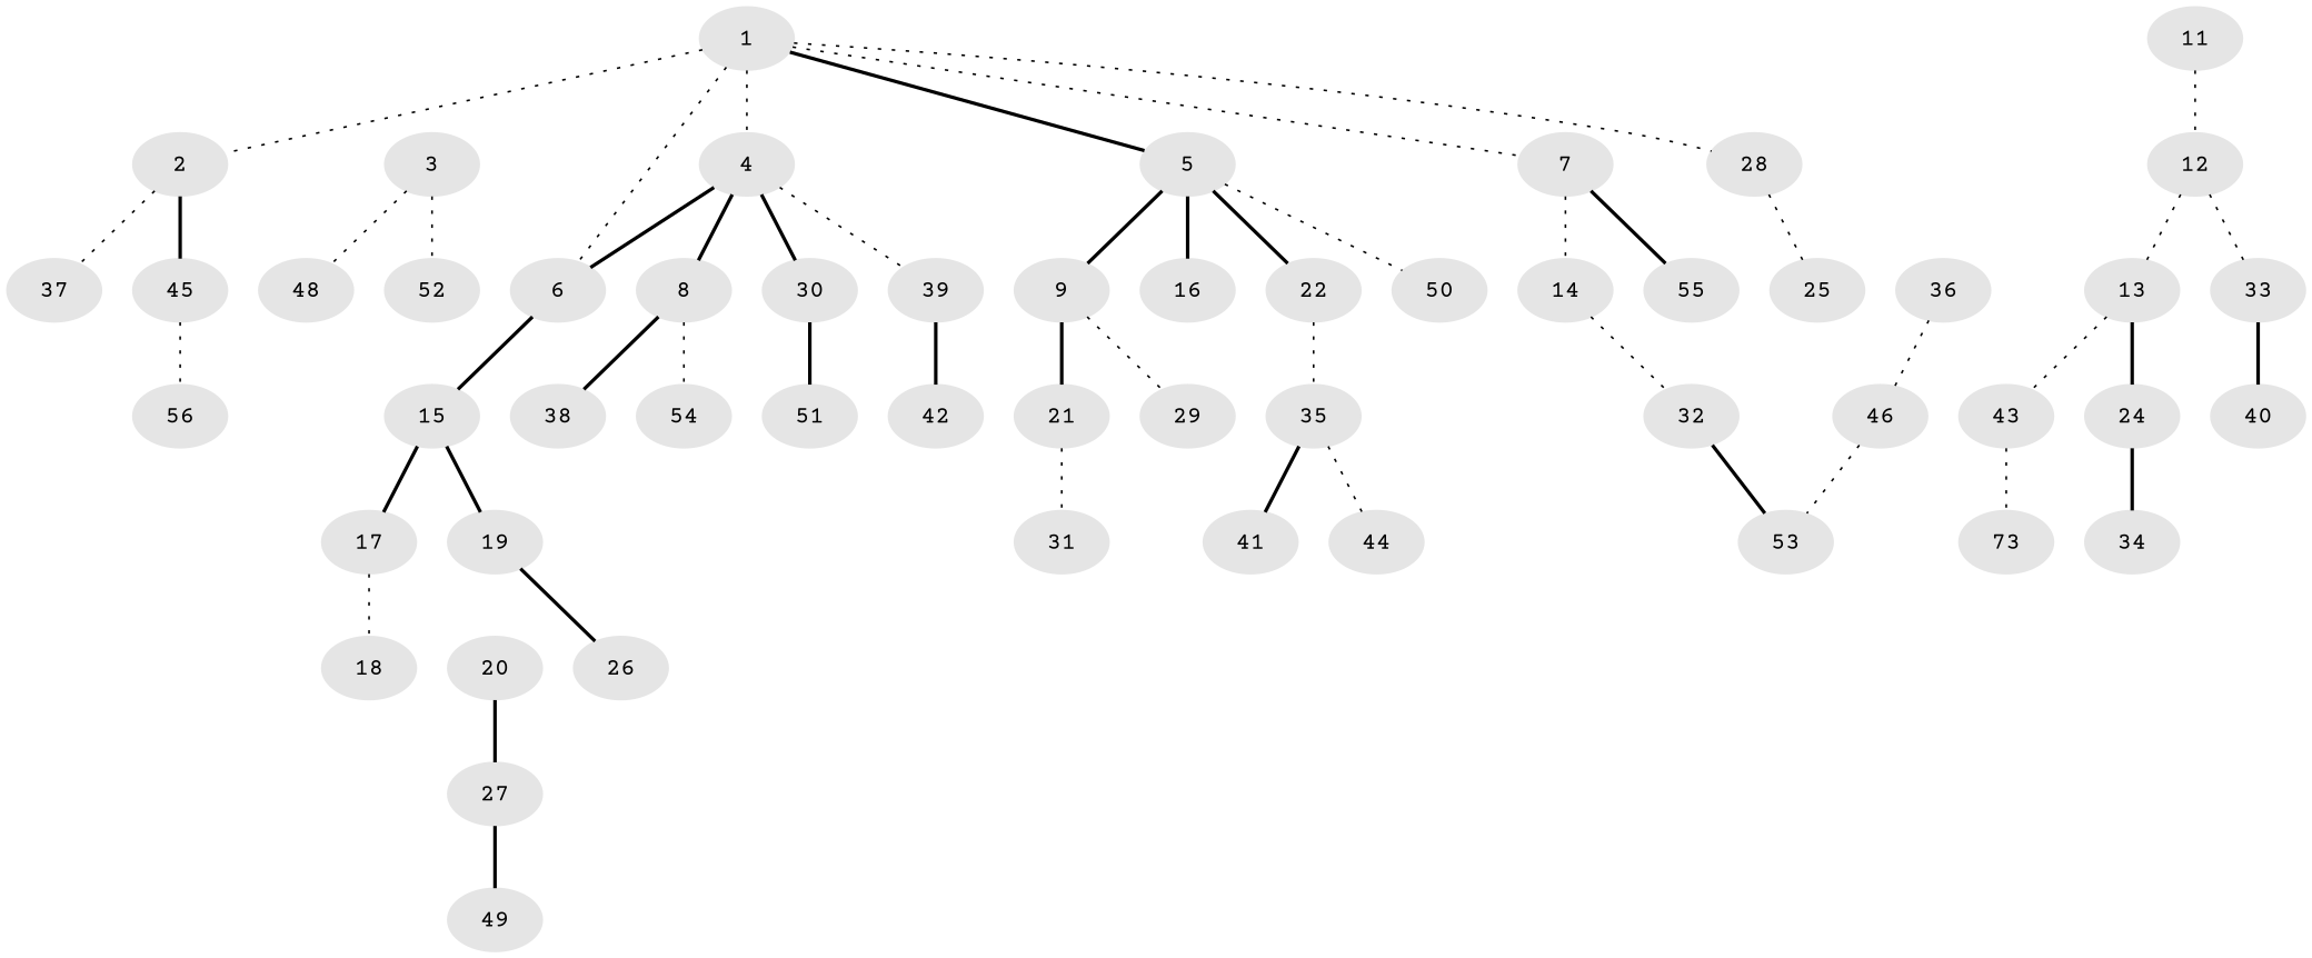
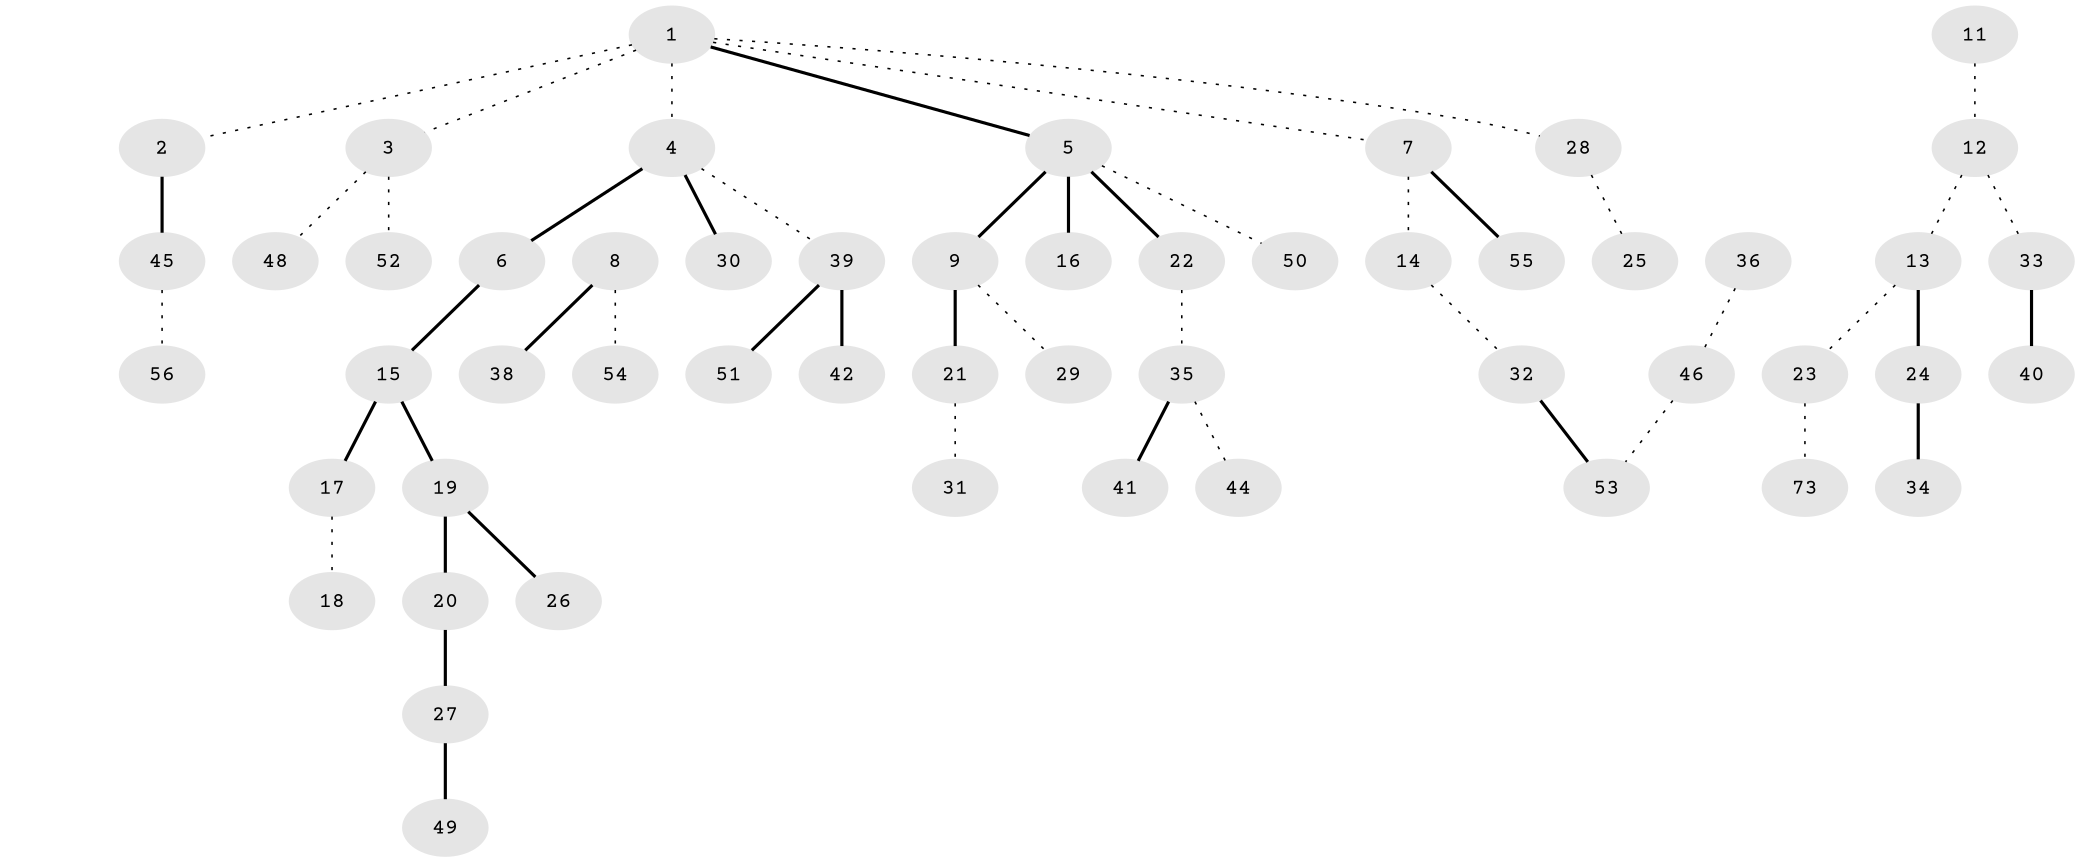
  graph {
    fontname="Courier Prime"
    node [color=gray90 fontname="Courier Prime" style=filled]
    edge [fontname="Courier Prime" style=dotted weight=1.0]
    1
    2
    3
    4
    5
    7
    28
-   37
    45
    48
    52
    6
    8
    30
    39
    9
    16
    22
    50
    14
    55
    25
    56
    15
    38
    54
    51
    42
    21
    29
    35
    17
    19
    32
    31
    11
    12
    13
    33
-   23 [label=43]
+   23
    24
    40
    n43 [label=73]
    34
    53
    18
    20
    26
    27
    49
    41
    44
    36
    46
    1 -- 2
-   1 -- 6
+   1 -- 3
    1 -- 4
    1 -- 5 [style=bold]
    1 -- 7
    1 -- 28
-   2 -- 37
    2 -- 45 [style=bold]
    3 -- 48
    3 -- 52
    4 -- 6 [style=bold]
-   4 -- 8 [style=bold]
    4 -- 30 [style=bold]
    4 -- 39
    5 -- 9 [style=bold]
    5 -- 16 [style=bold]
    5 -- 22 [style=bold]
    5 -- 50
    7 -- 14
    7 -- 55 [style=bold]
    28 -- 25
    45 -- 56
    6 -- 15 [style=bold]
    8 -- 38 [style=bold]
    8 -- 54
-   30 -- 51 [style=bold]
+   39 -- 51 [style=bold]
    39 -- 42 [style=bold]
    9 -- 21 [style=bold]
    9 -- 29
    22 -- 35
    14 -- 32
    15 -- 17 [style=bold]
    15 -- 19 [style=bold]
    21 -- 31
    35 -- 41 [style=bold]
    35 -- 44
    17 -- 18
+   19 -- 20 [style=bold]
    19 -- 26 [style=bold]
    32 -- 53 [style=bold]
    11 -- 12
    12 -- 13
    12 -- 33
    13 -- 23
    13 -- 24 [style=bold]
    33 -- 40 [style=bold]
    23 -- n43
    24 -- 34 [style=bold]
    20 -- 27 [style=bold]
    27 -- 49 [style=bold]
    36 -- 46
    46 -- 53
  }
